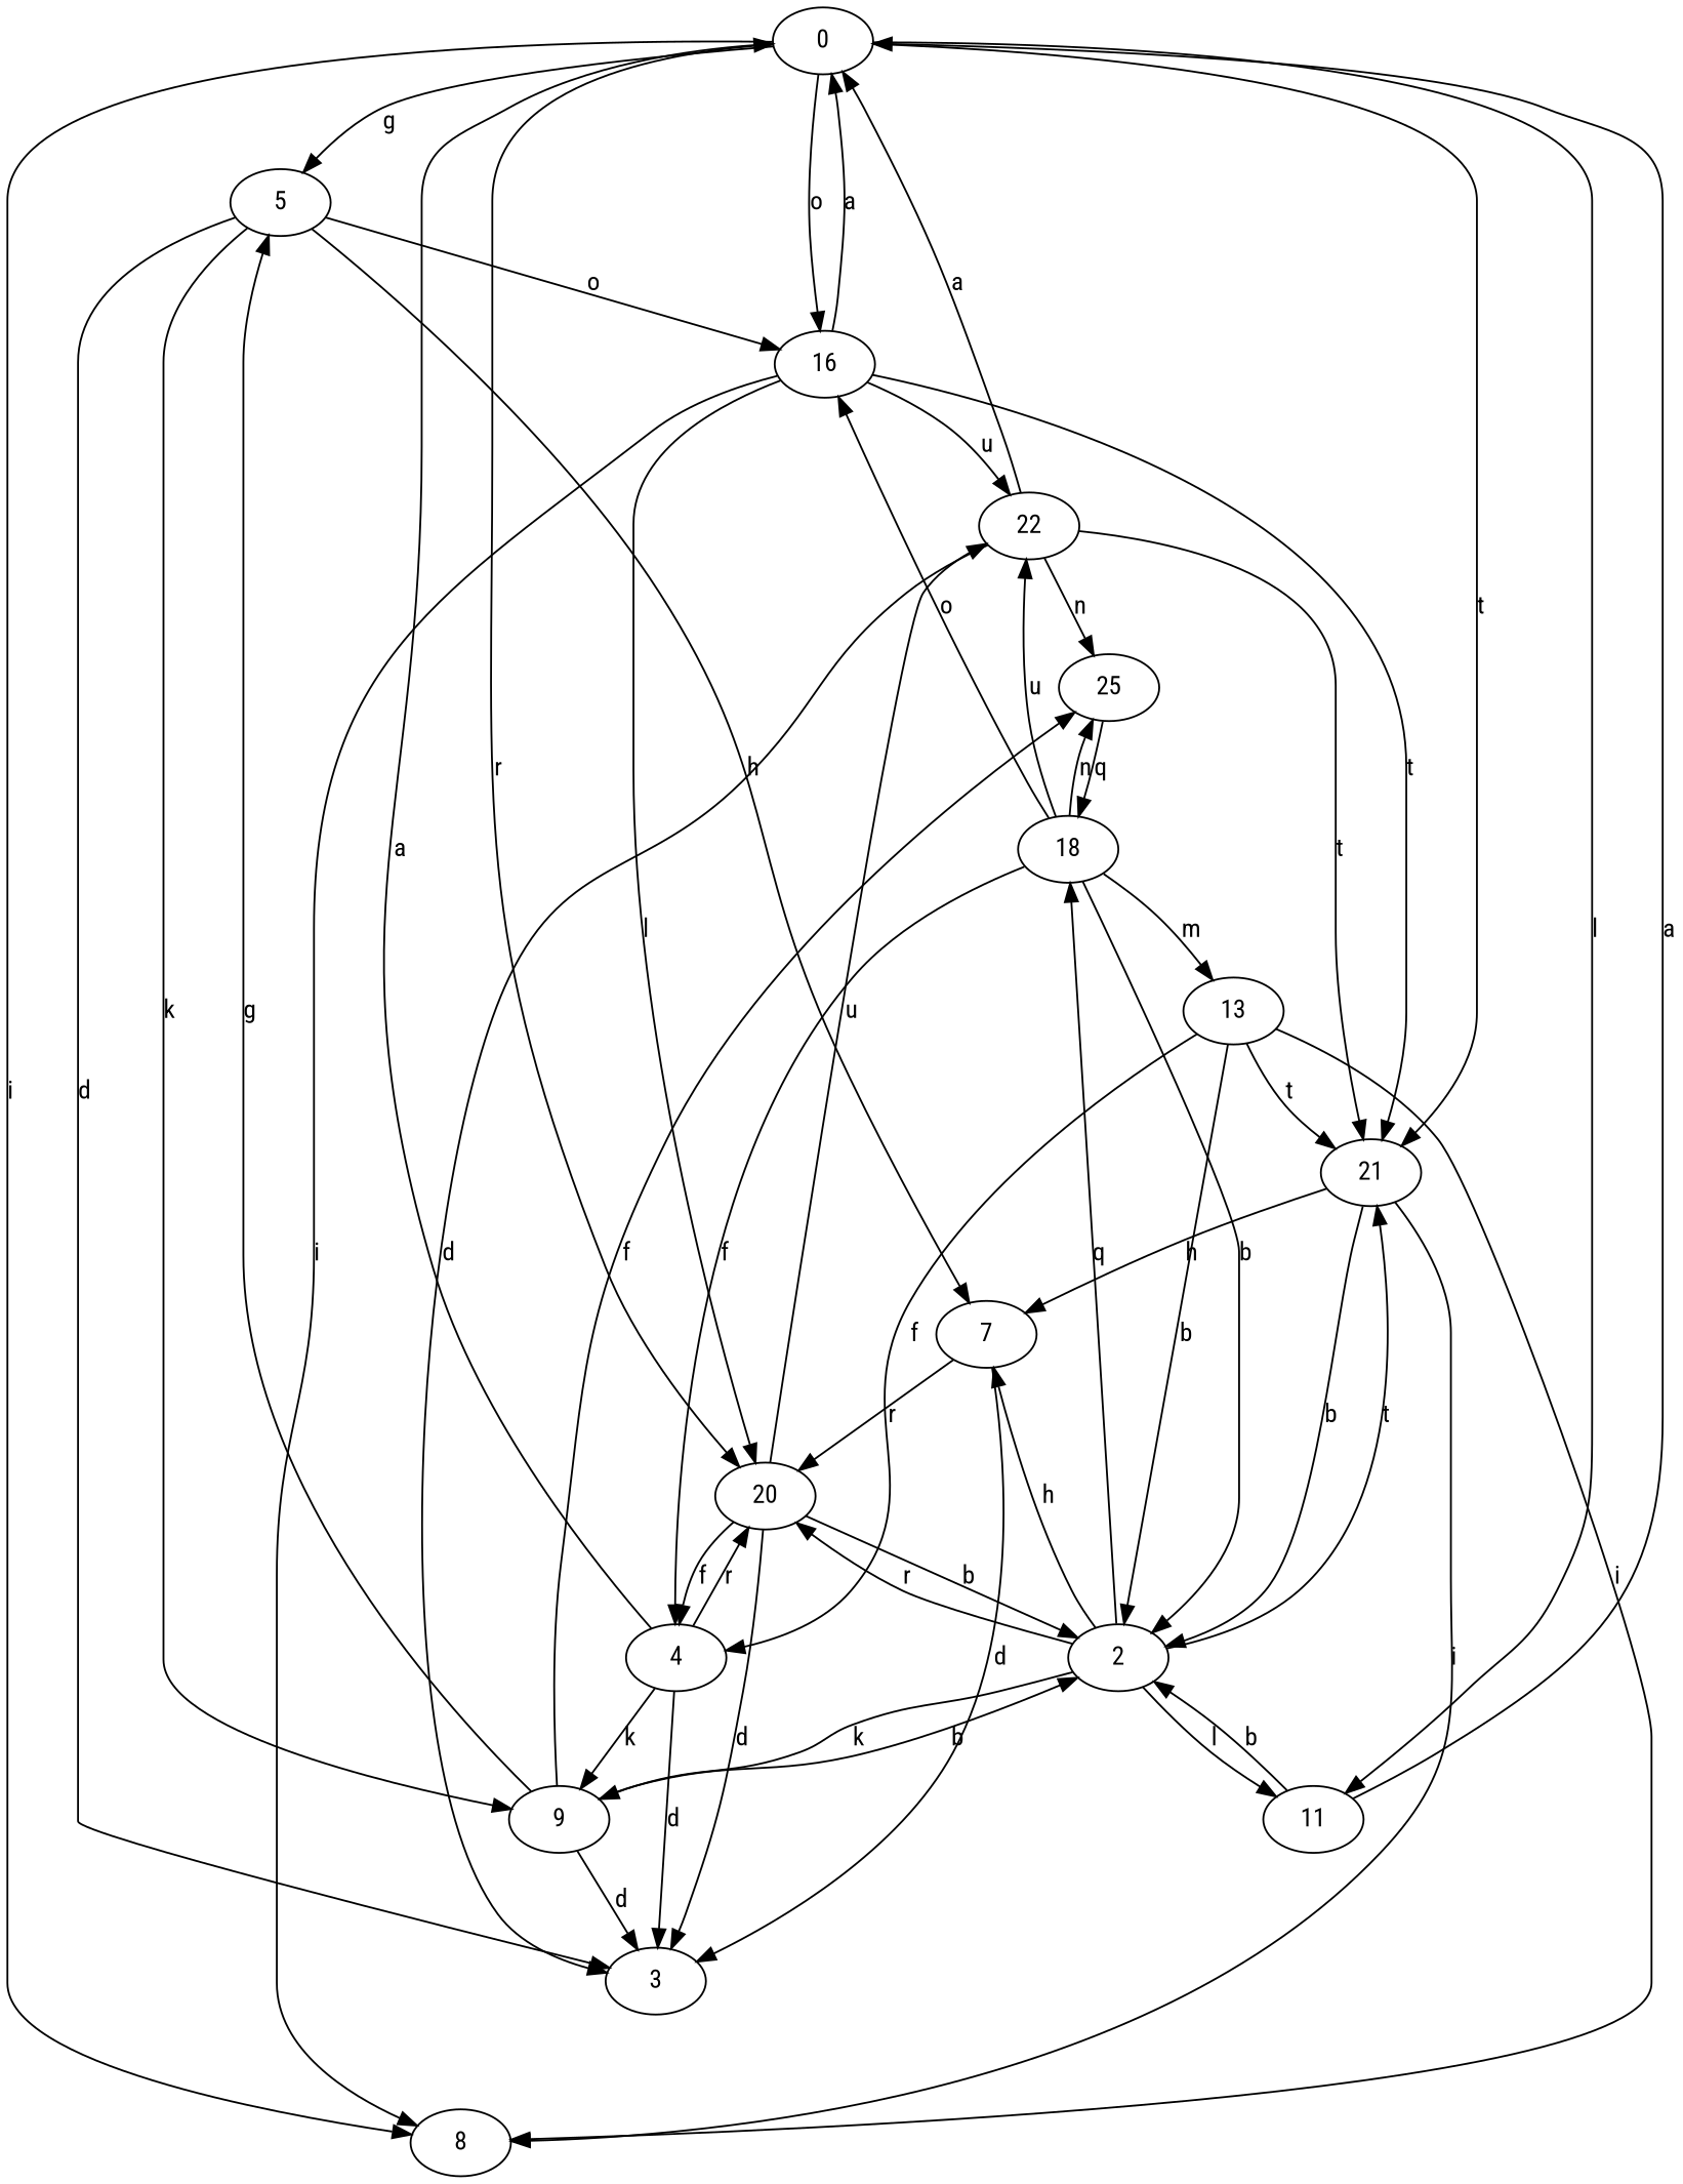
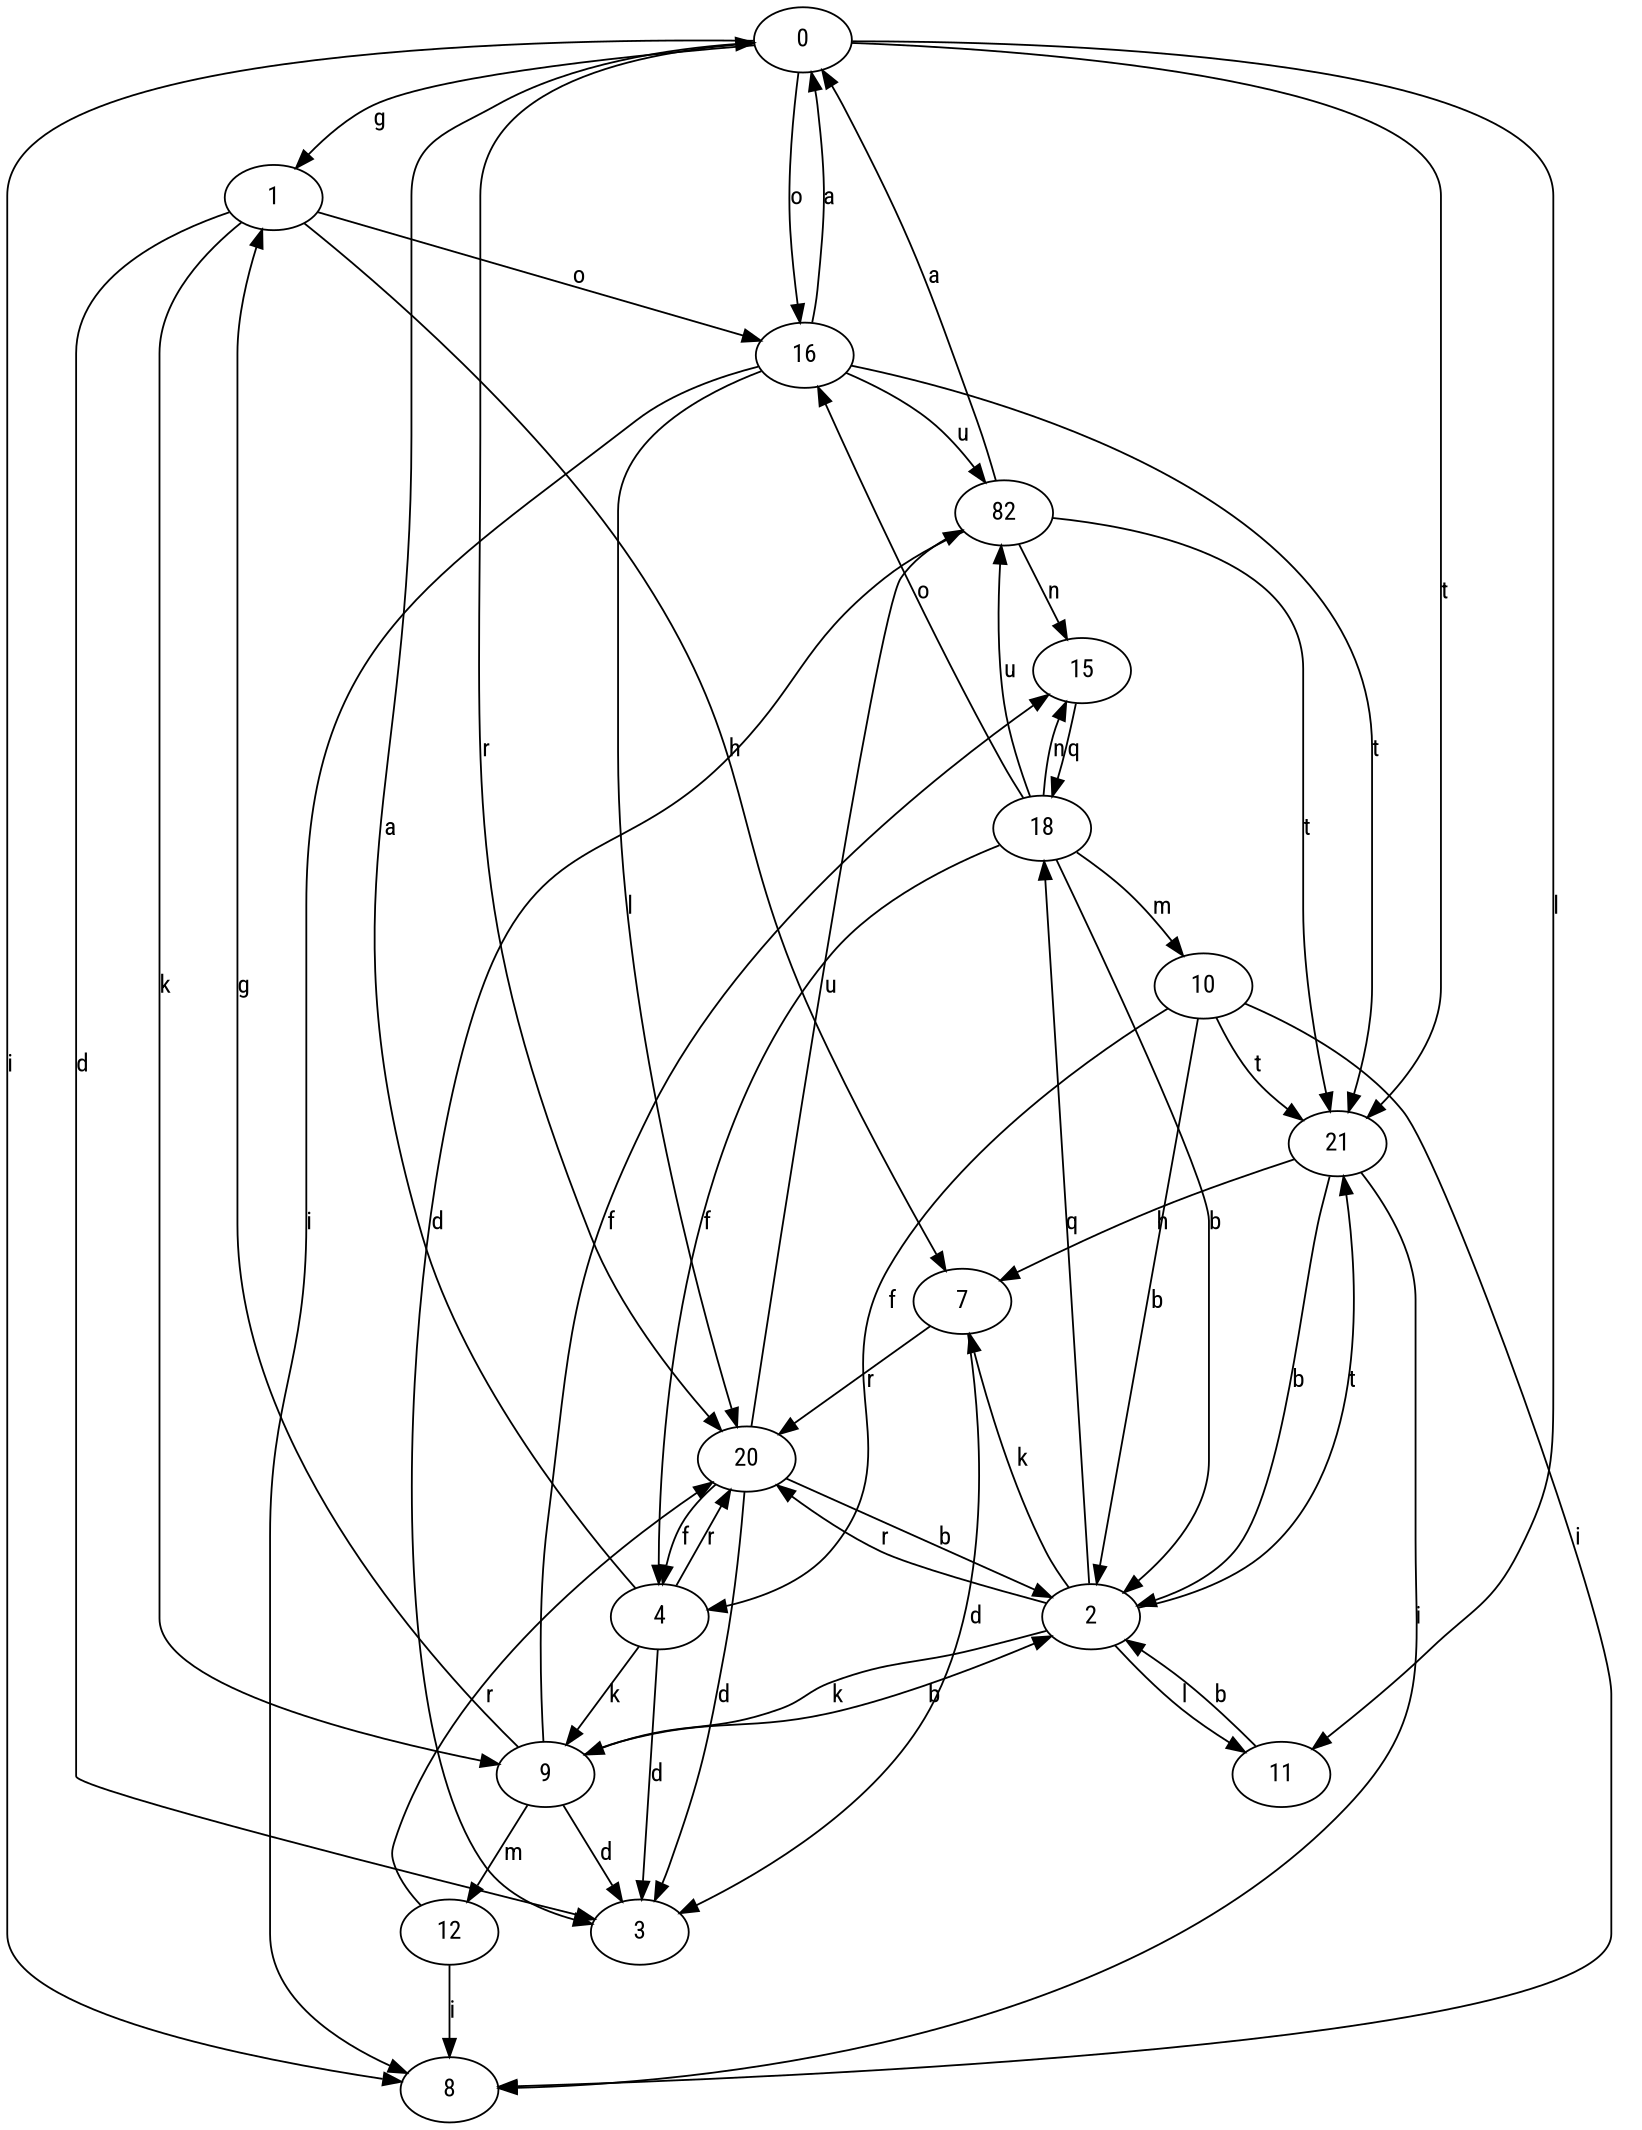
  strict digraph {
    fontname="Roboto Condensed"
    node [fontname="Roboto Condensed"]
    edge [fontname="Roboto Condensed"]
    0
-   5
+   5 [label=1]
    8
    11
    16
    20
    21
    7
    9
    3
    2
-   22
+   22 [label=82]
    4
    18
-   15 [label=25]
-   13
+   12
+   15
+   13 [label=10]
    0 -> 5 [label=g]
    0 -> 8 [label=i]
    0 -> 11 [label=l]
    0 -> 16 [label=o]
    0 -> 20 [label=r]
    0 -> 21 [label=t]
    5 -> 16 [label=o]
    5 -> 7 [label=h]
    5 -> 9 [label=k]
    5 -> 3 [label=d]
-   11 -> 0 [label=a]
    11 -> 2 [label=b]
    16 -> 0 [label=a]
    16 -> 8 [label=i]
    16 -> 20 [label=l]
    16 -> 21 [label=t]
    16 -> 22 [label=u]
    20 -> 3 [label=d]
    20 -> 2 [label=b]
    20 -> 22 [label=u]
    20 -> 4 [label=f]
    21 -> 8 [label=i]
    21 -> 7 [label=h]
    21 -> 2 [label=b]
    7 -> 20 [label=r]
    7 -> 3 [label=d]
    9 -> 5 [label=g]
    9 -> 3 [label=d]
    9 -> 2 [label=b]
+   9 -> 12 [label=m]
    9 -> 15 [label=f]
    2 -> 11 [label=l]
    2 -> 20 [label=r]
    2 -> 21 [label=t]
-   2 -> 7 [label=h]
+   2 -> 7 [label=k]
    2 -> 9 [label=k]
    2 -> 18 [label=q]
    22 -> 0 [label=a]
    22 -> 21 [label=t]
    22 -> 3 [label=d]
    22 -> 15 [label=n]
    4 -> 0 [label=a]
    4 -> 20 [label=r]
    4 -> 9 [label=k]
    4 -> 3 [label=d]
    18 -> 16 [label=o]
    18 -> 2 [label=b]
    18 -> 22 [label=u]
    18 -> 4 [label=f]
    18 -> 15 [label=n]
    18 -> 13 [label=m]
+   12 -> 8 [label=i]
+   12 -> 20 [label=r]
    15 -> 18 [label=q]
    13 -> 8 [label=i]
    13 -> 21 [label=t]
    13 -> 2 [label=b]
    13 -> 4 [label=f]
  }
